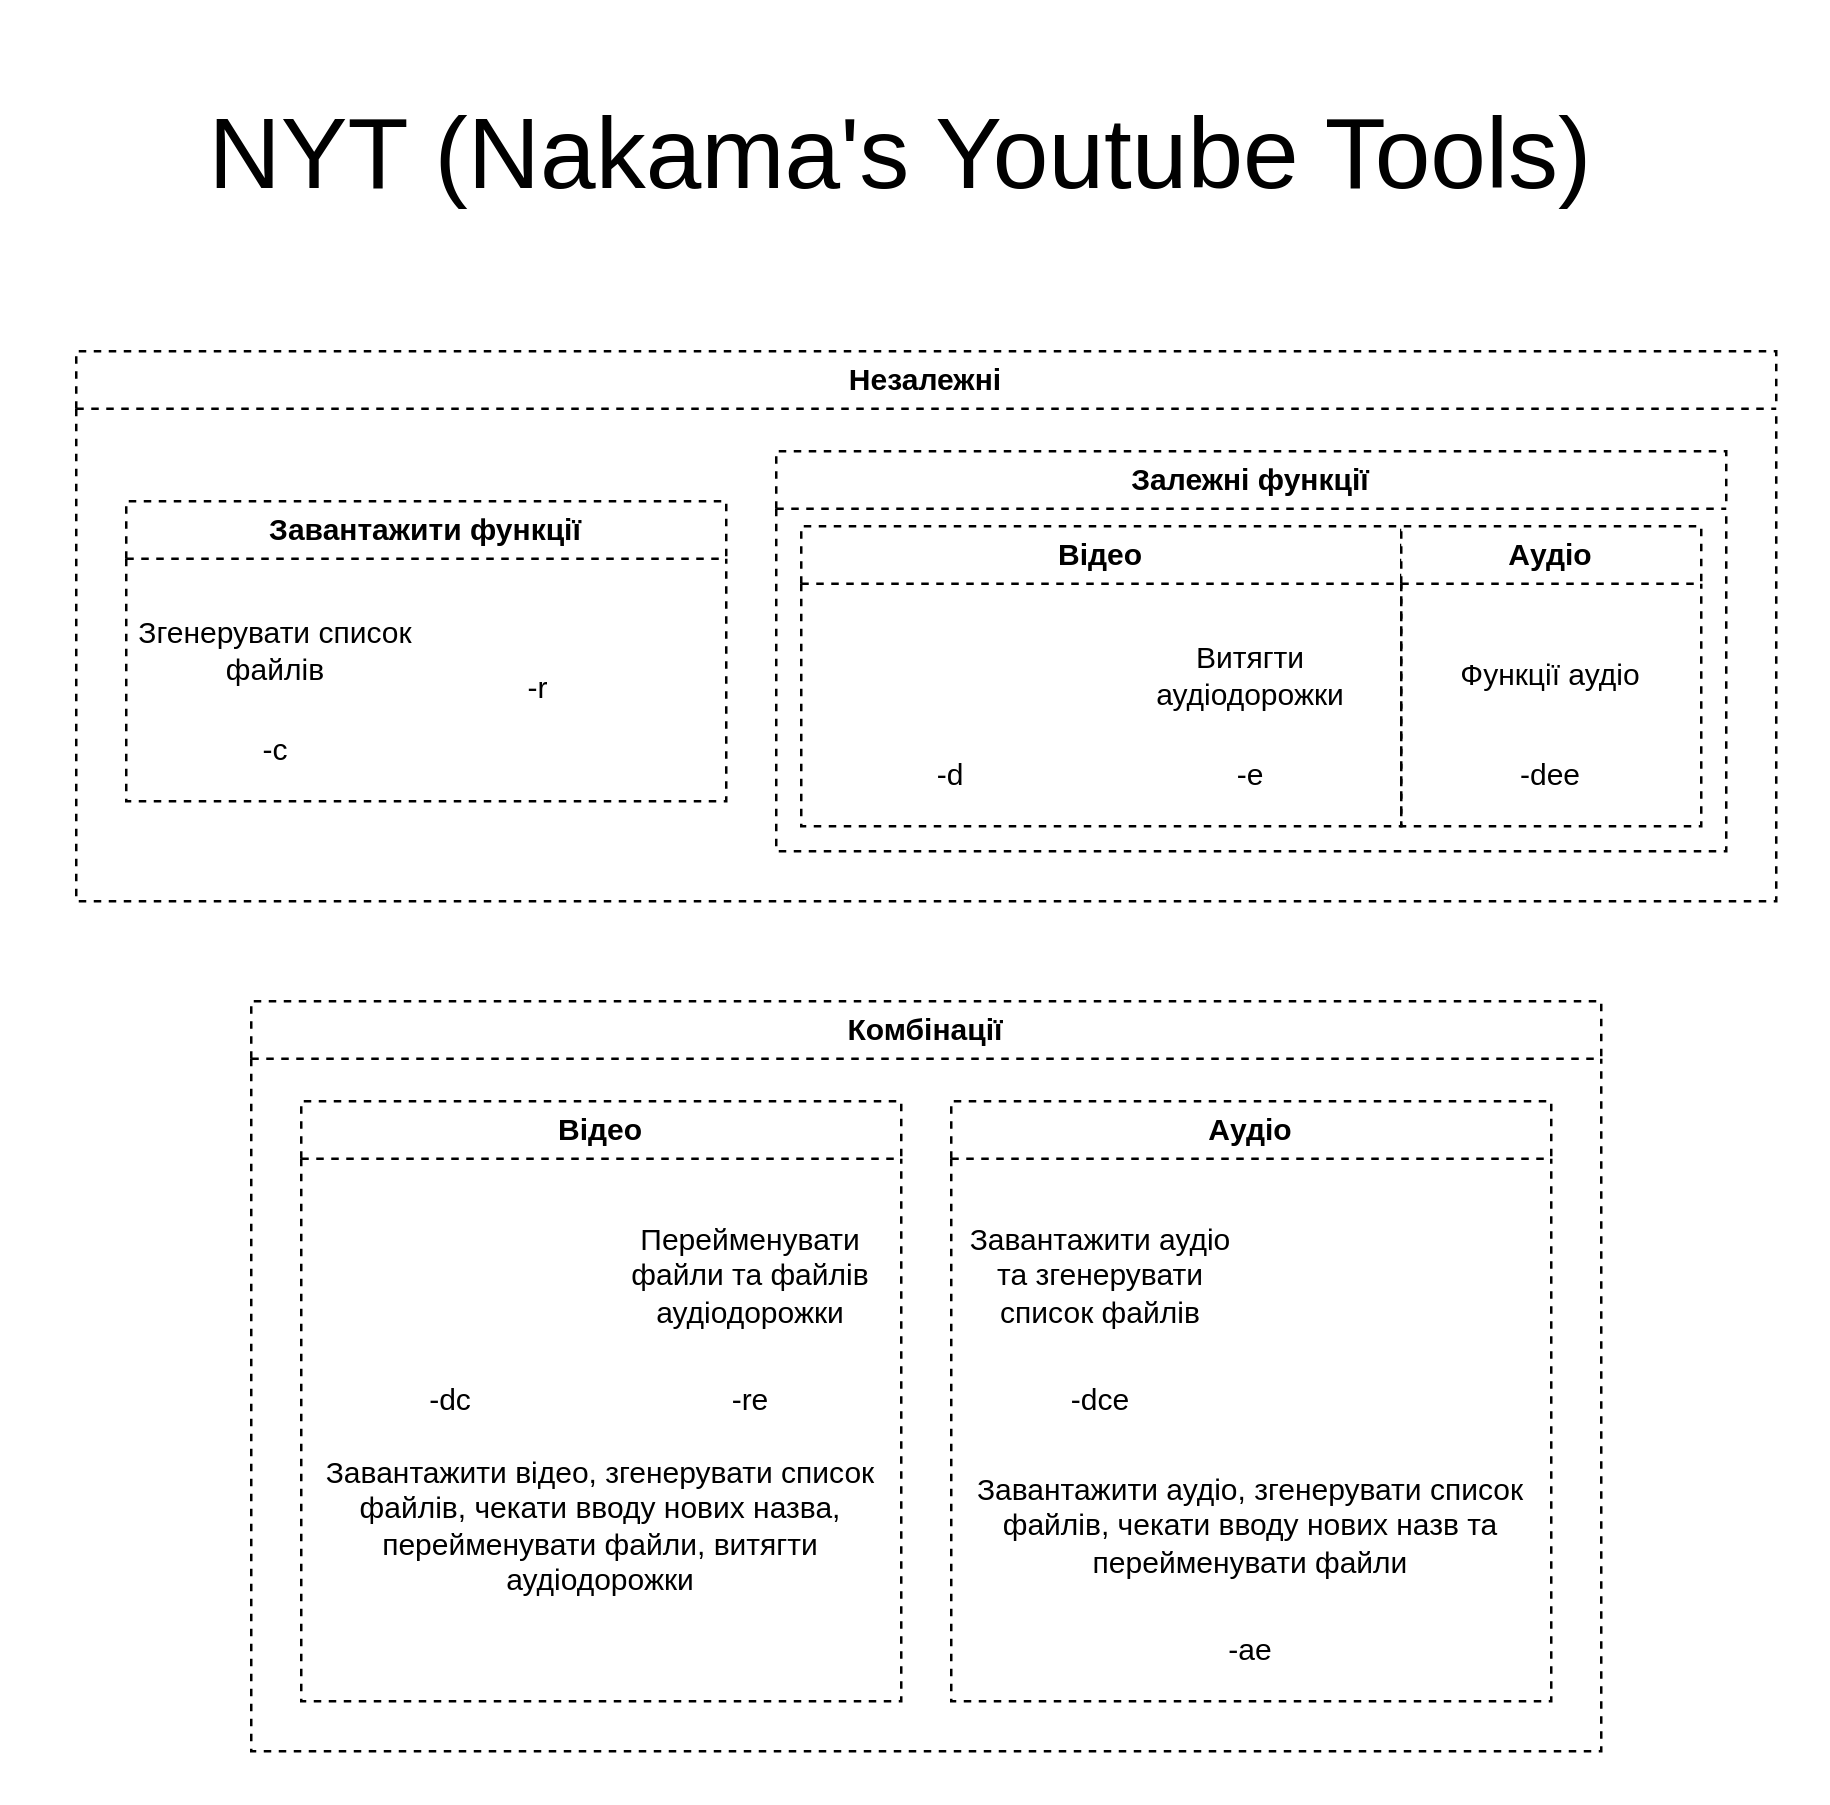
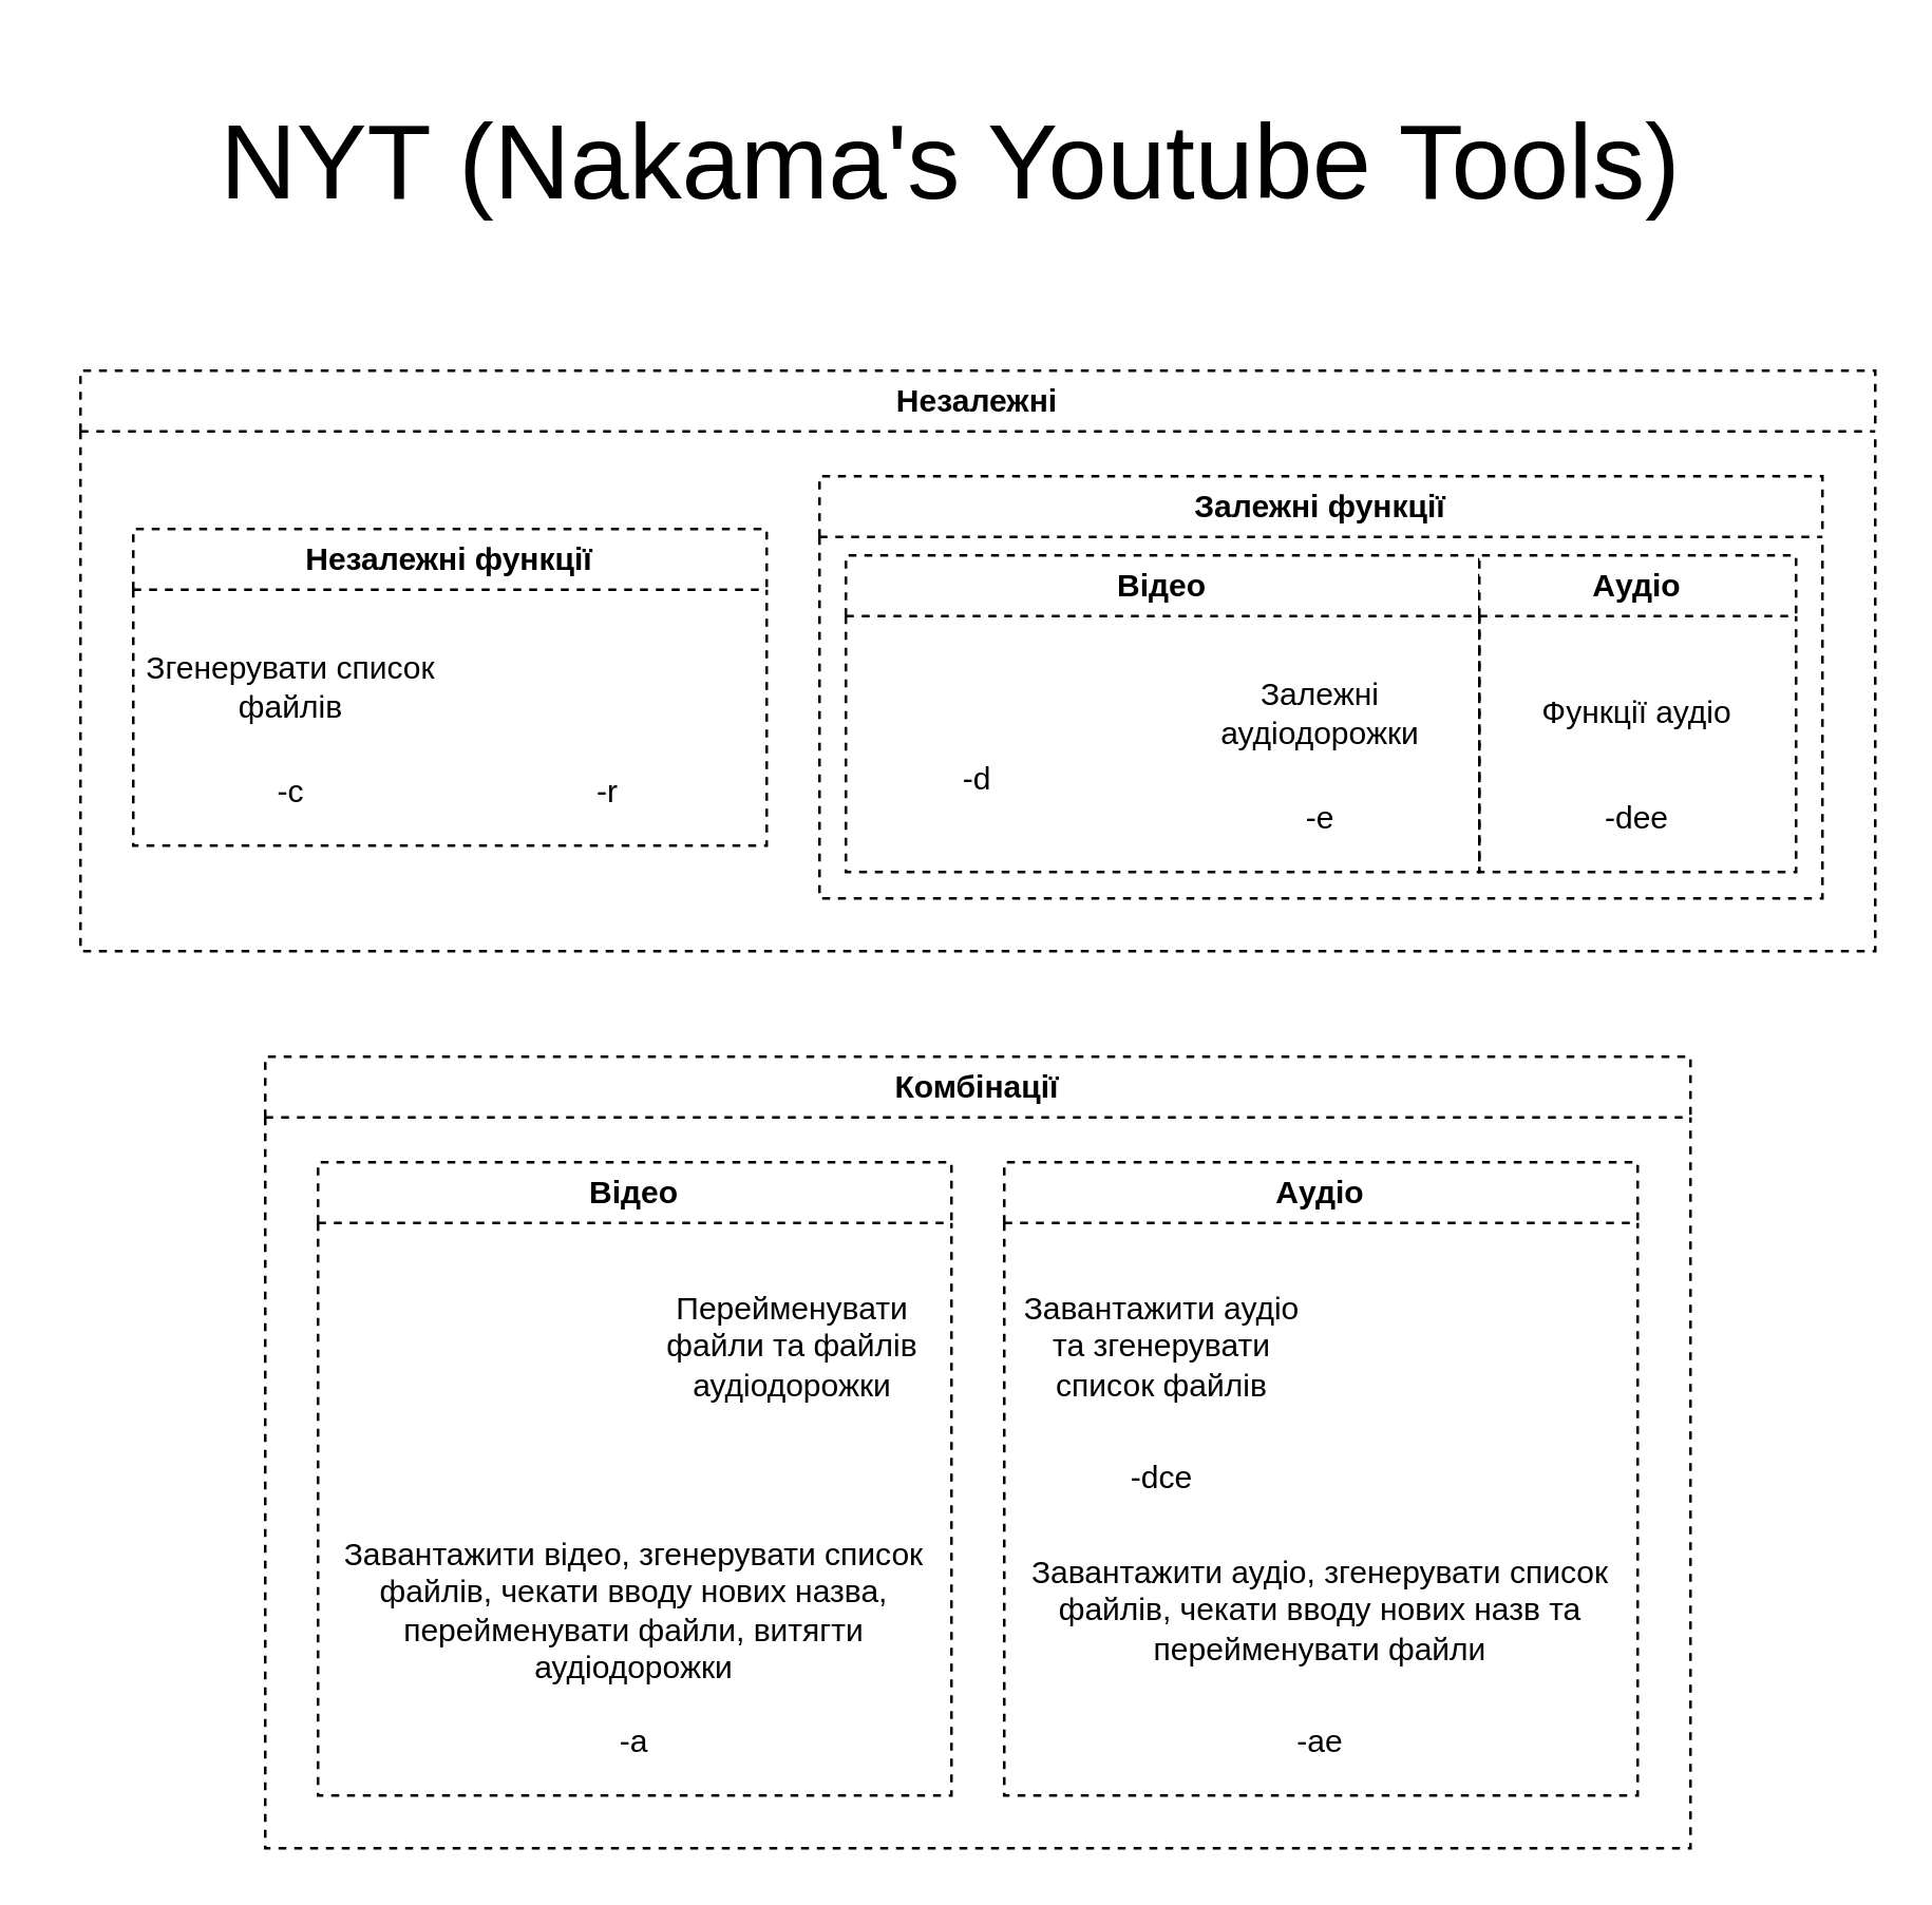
  <mxCell id="0" />
  <mxCell id="1" parent="0" />
  <mxCell id="2" value="Незалежні" style="swimlane;whiteSpace=wrap;html=1;dashed=1;" vertex="1" parent="1"><mxGeometry x="30" y="140" width="680" height="220" as="geometry" /></mxCell>
- <mxCell id="3" value="Завантажити функції" style="swimlane;whiteSpace=wrap;html=1;dashed=1;" vertex="1" parent="2"><mxGeometry x="20" y="60" width="240" height="120" as="geometry" /></mxCell>
+ <mxCell id="3" value="Незалежні функції" style="swimlane;whiteSpace=wrap;html=1;dashed=1;" vertex="1" parent="2"><mxGeometry x="20" y="60" width="240" height="120" as="geometry" /></mxCell>
  <mxCell id="4" value="Згенерувати список файлів" style="text;html=1;strokeColor=none;fillColor=none;align=center;verticalAlign=middle;whiteSpace=wrap;rounded=0;" vertex="1" parent="3"><mxGeometry y="40" width="120" height="40" as="geometry" /></mxCell>
  <mxCell id="5" value="-c" style="text;html=1;strokeColor=none;fillColor=none;align=center;verticalAlign=middle;whiteSpace=wrap;rounded=0;" vertex="1" parent="3"><mxGeometry x="40" y="80" width="40" height="40" as="geometry" /></mxCell>
- <mxCell id="6" value="-r" style="text;html=1;strokeColor=none;fillColor=none;align=center;verticalAlign=middle;whiteSpace=wrap;rounded=0;" vertex="1" parent="3"><mxGeometry x="145" y="55" width="40" height="40" as="geometry" /></mxCell>
+ <mxCell id="6" value="-r" style="text;html=1;strokeColor=none;fillColor=none;align=center;verticalAlign=middle;whiteSpace=wrap;rounded=0;" vertex="1" parent="3"><mxGeometry x="160" y="80" width="40" height="40" as="geometry" /></mxCell>
  <mxCell id="7" value="Залежні функції" style="swimlane;whiteSpace=wrap;html=1;dashed=1;" vertex="1" parent="2"><mxGeometry x="280" y="40" width="380" height="160" as="geometry" /></mxCell>
  <mxCell id="8" value="Відео" style="swimlane;whiteSpace=wrap;html=1;dashed=1;" vertex="1" parent="7"><mxGeometry x="10" y="30" width="240" height="120" as="geometry" /></mxCell>
- <mxCell id="9" value="-d" style="text;html=1;strokeColor=none;fillColor=none;align=center;verticalAlign=middle;whiteSpace=wrap;rounded=0;" vertex="1" parent="8"><mxGeometry x="40" y="80" width="40" height="40" as="geometry" /></mxCell>
- <mxCell id="10" value="Витягти аудіодорожки" style="text;html=1;strokeColor=none;fillColor=none;align=center;verticalAlign=middle;whiteSpace=wrap;rounded=0;" vertex="1" parent="8"><mxGeometry x="120" y="40" width="120" height="40" as="geometry" /></mxCell>
+ <mxCell id="9" value="-d" style="text;html=1;strokeColor=none;fillColor=none;align=center;verticalAlign=middle;whiteSpace=wrap;rounded=0;" vertex="1" parent="8"><mxGeometry x="30" y="65" width="40" height="40" as="geometry" /></mxCell>
+ <mxCell id="10" value="Залежні аудіодорожки" style="text;html=1;strokeColor=none;fillColor=none;align=center;verticalAlign=middle;whiteSpace=wrap;rounded=0;" vertex="1" parent="8"><mxGeometry x="120" y="40" width="120" height="40" as="geometry" /></mxCell>
  <mxCell id="11" value="-e" style="text;html=1;strokeColor=none;fillColor=none;align=center;verticalAlign=middle;whiteSpace=wrap;rounded=0;" vertex="1" parent="8"><mxGeometry x="160" y="80" width="40" height="40" as="geometry" /></mxCell>
  <mxCell id="12" value="Аудіо" style="swimlane;whiteSpace=wrap;html=1;dashed=1;" vertex="1" parent="7"><mxGeometry x="250" y="30" width="120" height="120" as="geometry" /></mxCell>
  <mxCell id="13" value="Функції аудіо" style="text;html=1;strokeColor=none;fillColor=none;align=center;verticalAlign=middle;whiteSpace=wrap;rounded=0;" vertex="1" parent="12"><mxGeometry y="40" width="120" height="40" as="geometry" /></mxCell>
  <mxCell id="14" value="-dee" style="text;html=1;strokeColor=none;fillColor=none;align=center;verticalAlign=middle;whiteSpace=wrap;rounded=0;" vertex="1" parent="12"><mxGeometry x="40" y="80" width="40" height="40" as="geometry" /></mxCell>
  <mxCell id="15" value="Комбінації" style="swimlane;whiteSpace=wrap;html=1;dashed=1;" vertex="1" parent="1"><mxGeometry x="100" y="400" width="540" height="300" as="geometry" /></mxCell>
  <mxCell id="16" value="Відео" style="swimlane;whiteSpace=wrap;html=1;dashed=1;" vertex="1" parent="15"><mxGeometry x="20" y="40" width="240" height="240" as="geometry" /></mxCell>
  <mxCell id="17" value="Перейменувати файли та файлів аудіодорожки" style="text;html=1;strokeColor=none;fillColor=none;align=center;verticalAlign=middle;whiteSpace=wrap;rounded=0;" vertex="1" parent="16"><mxGeometry x="120" y="40" width="120" height="60" as="geometry" /></mxCell>
- <mxCell id="18" value="-dc" style="text;html=1;strokeColor=none;fillColor=none;align=center;verticalAlign=middle;whiteSpace=wrap;rounded=0;" vertex="1" parent="16"><mxGeometry x="40" y="100" width="40" height="40" as="geometry" /></mxCell>
- <mxCell id="19" value="-re" style="text;html=1;strokeColor=none;fillColor=none;align=center;verticalAlign=middle;whiteSpace=wrap;rounded=0;" vertex="1" parent="16"><mxGeometry x="160" y="100" width="40" height="40" as="geometry" /></mxCell>
  <mxCell id="20" value="Завантажити відео, згенерувати список файлів, чекати вводу нових назва, перейменувати файли, витягти аудіодорожки" style="text;html=1;strokeColor=none;fillColor=none;align=center;verticalAlign=middle;whiteSpace=wrap;rounded=0;" vertex="1" parent="16"><mxGeometry y="140" width="240" height="60" as="geometry" /></mxCell>
+ <mxCell id="21" value="-a" style="text;html=1;strokeColor=none;fillColor=none;align=center;verticalAlign=middle;whiteSpace=wrap;rounded=0;" vertex="1" parent="16"><mxGeometry x="100" y="200" width="40" height="40" as="geometry" /></mxCell>
  <mxCell id="22" value="Аудіо" style="swimlane;whiteSpace=wrap;html=1;dashed=1;" vertex="1" parent="15"><mxGeometry x="280" y="40" width="240" height="240" as="geometry" /></mxCell>
  <mxCell id="23" value="Завантажити аудіо та згенерувати список файлів" style="text;html=1;strokeColor=none;fillColor=none;align=center;verticalAlign=middle;whiteSpace=wrap;rounded=0;" vertex="1" parent="22"><mxGeometry y="40" width="120" height="60" as="geometry" /></mxCell>
  <mxCell id="24" value="-dce" style="text;html=1;strokeColor=none;fillColor=none;align=center;verticalAlign=middle;whiteSpace=wrap;rounded=0;" vertex="1" parent="22"><mxGeometry x="40" y="100" width="40" height="40" as="geometry" /></mxCell>
  <mxCell id="25" value="Завантажити аудіо, згенерувати список файлів, чекати вводу нових назв та перейменувати файли" style="text;html=1;strokeColor=none;fillColor=none;align=center;verticalAlign=middle;whiteSpace=wrap;rounded=0;" vertex="1" parent="22"><mxGeometry y="140" width="240" height="60" as="geometry" /></mxCell>
  <mxCell id="26" value="-ae" style="text;html=1;strokeColor=none;fillColor=none;align=center;verticalAlign=middle;whiteSpace=wrap;rounded=0;" vertex="1" parent="22"><mxGeometry x="100" y="200" width="40" height="40" as="geometry" /></mxCell>
  <mxCell id="27" value="&lt;font style=&quot;font-size: 40px;&quot;&gt;NYT (Nakama's Youtube Tools)&lt;/font&gt;" style="text;html=1;strokeColor=none;fillColor=none;align=center;verticalAlign=middle;whiteSpace=wrap;rounded=0;" vertex="1" parent="1"><mxGeometry x="20" y="20" width="680" height="80" as="geometry" /></mxCell>
